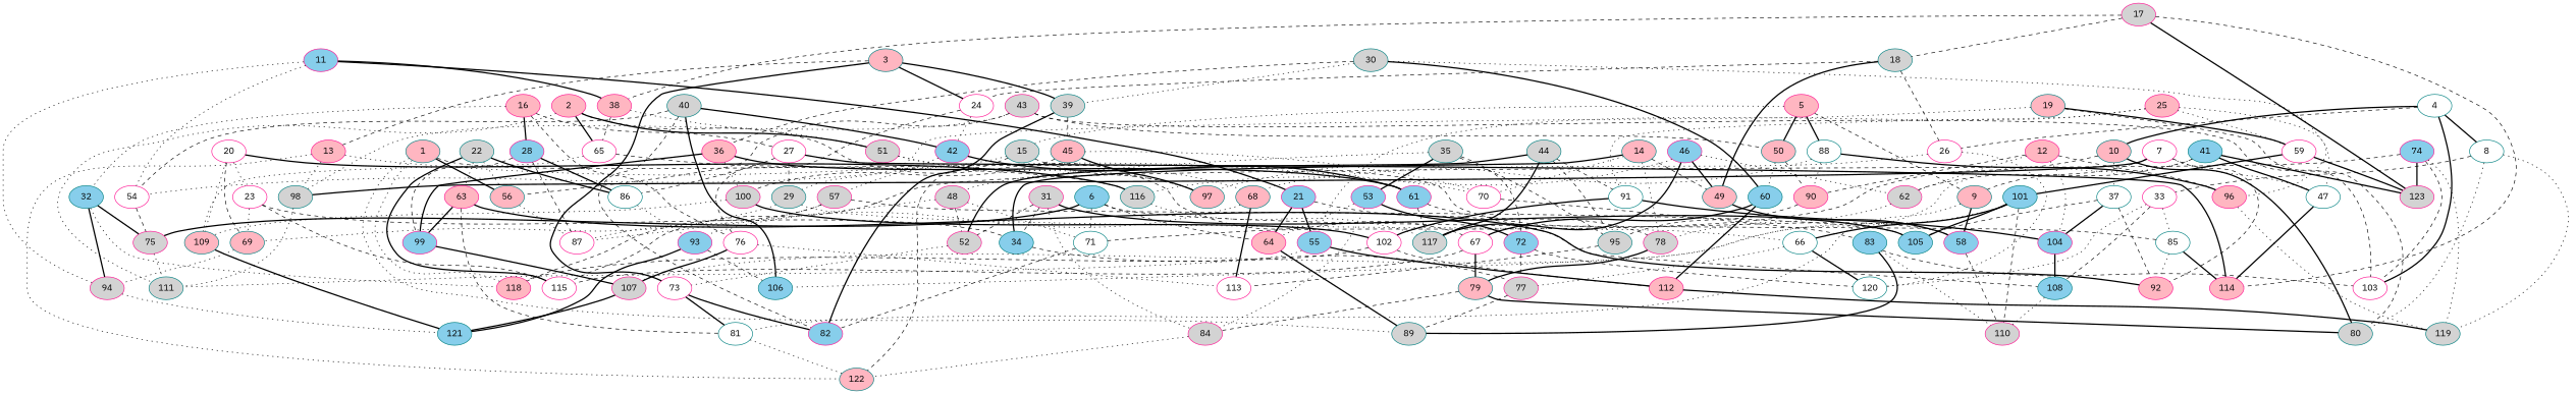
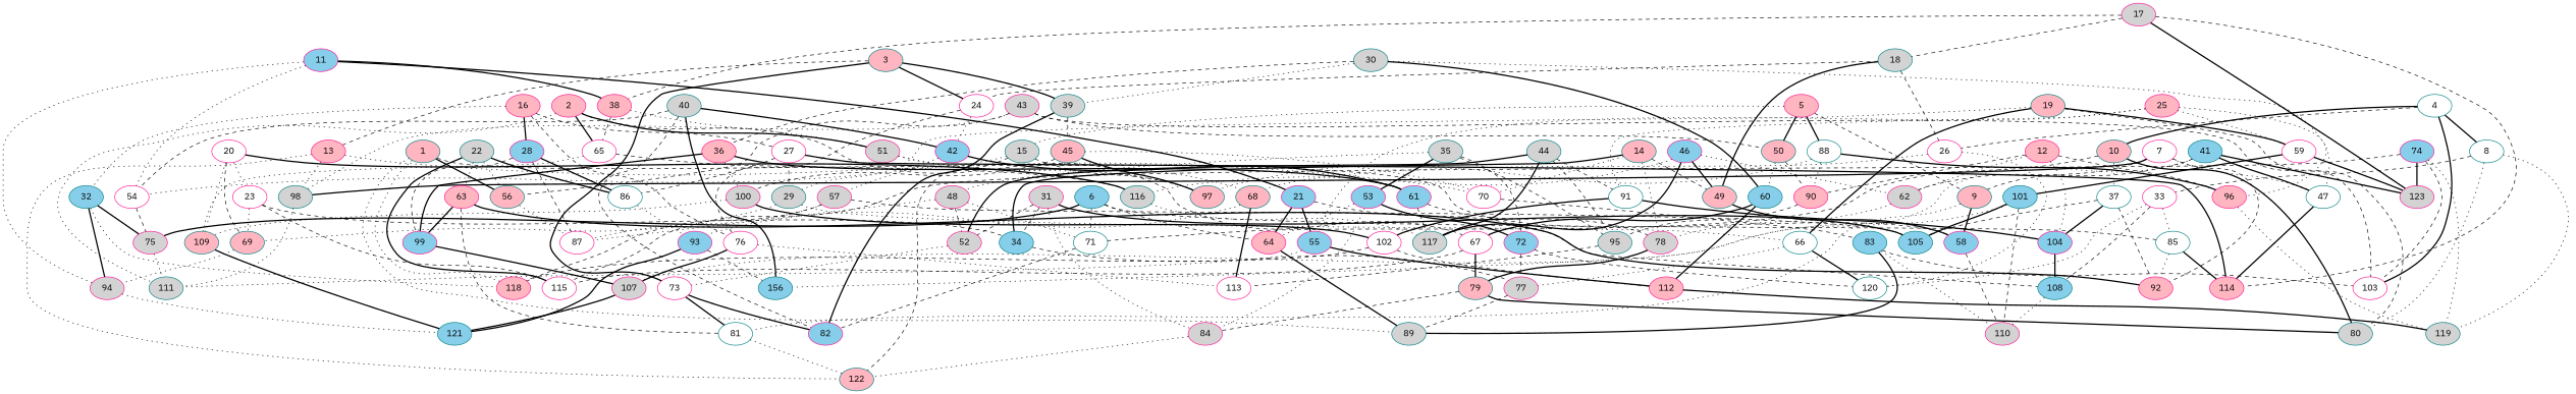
  graph {
    fontname="IBM Plex Sans"
    node [color=deeppink fillcolor=lightgrey fontname="IBM Plex Sans" style=filled]
    edge [fontname="IBM Plex Sans" style=dotted]
    1 [color=teal fillcolor=lightpink]
    56 [color=teal fillcolor=lightpink]
    58 [fillcolor=skyblue]
    89 [color=teal]
    118 [fillcolor=lightpink]
    87 [fillcolor=white]
    110
    2 [fillcolor=lightpink]
    51
    65 [fillcolor=white]
    67 [fillcolor=white]
    111 [color=teal]
    97 [color=teal fillcolor=lightpink]
    68 [color=teal fillcolor=lightpink]
    109 [color=teal fillcolor=lightpink]
    116 [color=teal]
    115 [fillcolor=white]
    79 [color=teal fillcolor=lightpink]
    3 [color=teal fillcolor=lightpink]
    13 [fillcolor=lightpink]
    24 [fillcolor=white]
    39 [color=teal]
    73 [fillcolor=white]
    98 [color=teal]
    70 [fillcolor=white]
    122 [color=teal fillcolor=lightpink]
    76 [fillcolor=white]
    42 [fillcolor=skyblue]
    45 [color=teal fillcolor=lightpink]
    82 [fillcolor=skyblue]
    81 [color=teal fillcolor=white]
    4 [color=teal fillcolor=white]
    8 [color=teal fillcolor=white]
    10 [color=teal fillcolor=lightpink]
    26 [fillcolor=white]
    103 [fillcolor=white]
    33 [fillcolor=white]
    80 [color=teal]
    119 [color=teal]
    71 [color=teal fillcolor=white]
    37 [color=teal fillcolor=white]
    120 [color=teal fillcolor=white]
    5 [fillcolor=lightpink]
    9 [color=teal fillcolor=lightpink]
    15 [color=teal]
    50 [color=teal fillcolor=lightpink]
    88 [color=teal fillcolor=white]
    54 [fillcolor=white]
    90 [fillcolor=lightpink]
    60 [color=teal fillcolor=skyblue]
    96 [fillcolor=lightpink]
    6 [color=teal fillcolor=skyblue]
    64 [fillcolor=lightpink]
    75
    85 [color=teal fillcolor=white]
    92 [fillcolor=lightpink]
    114 [fillcolor=lightpink]
    7 [fillcolor=white]
    47 [color=teal fillcolor=white]
    108 [color=teal fillcolor=skyblue]
    104 [fillcolor=skyblue]
    105 [color=teal fillcolor=skyblue]
    11 [fillcolor=skyblue]
    21 [fillcolor=skyblue]
    38 [fillcolor=lightpink]
    94
    55 [fillcolor=skyblue]
    121 [color=teal fillcolor=skyblue]
    12 [fillcolor=lightpink]
    62
    78
    95 [color=teal]
    83 [color=teal fillcolor=skyblue]
    14 [color=teal fillcolor=lightpink]
    34 [color=teal fillcolor=skyblue]
    49 [color=teal fillcolor=lightpink]
    77
    16 [fillcolor=lightpink]
    27 [fillcolor=white]
    28 [fillcolor=skyblue]
    32 [color=teal fillcolor=skyblue]
    29 [color=teal]
    86 [color=teal fillcolor=white]
    99 [fillcolor=skyblue]
    113 [fillcolor=white]
    107
    17
    18 [color=teal]
    123
    19 [color=teal fillcolor=lightpink]
    59 [fillcolor=white]
    66 [color=teal fillcolor=white]
    69 [color=teal fillcolor=lightpink]
    101 [color=teal fillcolor=skyblue]
    20 [fillcolor=white]
    23 [fillcolor=white]
    117 [color=teal]
    112 [fillcolor=lightpink]
    22 [color=teal]
    63 [fillcolor=lightpink]
    93 [fillcolor=skyblue]
    61 [fillcolor=skyblue]
    57
    25 [fillcolor=lightpink]
    91 [color=teal fillcolor=white]
    102 [fillcolor=white]
    30 [color=teal]
    36 [fillcolor=lightpink]
    100
    31
    52
    84
    35 [color=teal]
    48
    53 [fillcolor=skyblue]
    72 [fillcolor=skyblue]
    40 [color=teal]
-   106 [color=teal fillcolor=skyblue]
+   106 [color=teal fillcolor=skyblue label=156]
    41 [color=teal fillcolor=skyblue]
    43
    44 [color=teal]
    46 [fillcolor=skyblue]
    74 [fillcolor=skyblue]
    1 -- 56 [style=bold]
    1 -- 58 [style=dashed]
    1 -- 89
    1 -- 118
    56 -- 87
    58 -- 110 [style=dashed]
    2 -- 51 [style=bold]
    2 -- 65 [style=bold]
    2 -- 67 [style=dashed]
    2 -- 111
    51 -- 97
    51 -- 68
    65 -- 109
    65 -- 116 [style=dashed]
    67 -- 115 [style=dashed]
    67 -- 79 [style=bold]
    68 -- 113 [style=bold]
    68 -- 93
    109 -- 121 [style=bold]
    116 -- 117
    79 -- 80 [style=bold]
    79 -- 84 [style=dashed]
    3 -- 13 [style=dashed]
    3 -- 24 [style=bold]
    3 -- 39 [style=bold]
    3 -- 73 [style=bold]
    13 -- 98
    13 -- 70
    13 -- 122
    24 -- 76 [style=dashed]
    24 -- 42
    39 -- 45 [style=dashed]
    39 -- 82 [style=bold]
    73 -- 82 [style=bold]
    73 -- 81 [style=bold]
    98 -- 111
    70 -- 83 [style=dashed]
    76 -- 113
    76 -- 107 [style=bold]
    42 -- 61 [style=bold]
    42 -- 57
    45 -- 97 [style=bold]
    45 -- 70
    45 -- 100 [style=dashed]
    81 -- 122
    4 -- 8 [style=bold]
    4 -- 10 [style=bold]
    4 -- 26 [style=dashed]
    4 -- 103 [style=bold]
    8 -- 33 [style=dashed]
    8 -- 80
    8 -- 119
    10 -- 80 [style=bold]
    10 -- 71 [style=dashed]
    10 -- 37
    26 -- 68
    26 -- 120
    33 -- 120
    33 -- 85
    33 -- 108 [style=dashed]
    71 -- 82 [style=dashed]
    37 -- 92 [style=dashed]
    37 -- 104 [style=bold]
    37 -- 105 [style=dashed]
    5 -- 9 [style=dashed]
    5 -- 15
    5 -- 50 [style=bold]
    5 -- 88 [style=bold]
    9 -- 58 [style=bold]
    9 -- 81
    15 -- 97 [style=dashed]
    15 -- 122 [style=dashed]
    15 -- 54
    50 -- 90 [style=dashed]
    50 -- 60
    88 -- 97
    88 -- 90
    88 -- 96 [style=bold]
    54 -- 75 [style=dashed]
    90 -- 95 [style=dashed]
    60 -- 67 [style=bold]
    60 -- 112 [style=bold]
    96 -- 119
    6 -- 71 [style=dashed]
    6 -- 64 [style=dashed]
    6 -- 75 [style=bold]
    6 -- 85 [style=dashed]
    64 -- 89 [style=bold]
    75 -- 111
    85 -- 92
    85 -- 114 [style=bold]
    7 -- 98 [style=bold]
    7 -- 9 [style=dashed]
    7 -- 92 [style=dashed]
    7 -- 47
    47 -- 114 [style=bold]
    108 -- 110
    104 -- 108 [style=bold]
    11 -- 54
    11 -- 21 [style=bold]
    11 -- 38 [style=bold]
    11 -- 94
    21 -- 64 [style=bold]
    21 -- 108 [style=dashed]
    21 -- 55 [style=bold]
    38 -- 51
    38 -- 65 [style=dashed]
    94 -- 121
    55 -- 111
    55 -- 112 [style=bold]
    12 -- 90 [style=dashed]
    12 -- 96 [style=dashed]
    12 -- 104
    12 -- 62
    62 -- 78
    78 -- 79 [style=bold]
    95 -- 113 [style=dashed]
    83 -- 89 [style=bold]
    83 -- 110
    83 -- 103 [style=dashed]
    14 -- 70
    14 -- 78
    14 -- 34 [style=bold]
    14 -- 49 [style=dashed]
    34 -- 77 [style=dashed]
    49 -- 58 [style=bold]
    77 -- 89 [style=dashed]
    16 -- 76 [style=dashed]
    16 -- 27 [style=dashed]
    16 -- 28 [style=bold]
    16 -- 32
    27 -- 114 [style=bold]
    27 -- 29 [style=dashed]
    27 -- 86 [style=dashed]
    28 -- 87 [style=dashed]
    28 -- 86 [style=bold]
    28 -- 99 [style=dashed]
    32 -- 118
    32 -- 75 [style=bold]
    32 -- 94 [style=bold]
    29 -- 66
    29 -- 69
    86 -- 93
    99 -- 107 [style=bold]
    107 -- 121 [style=bold]
    17 -- 114 [style=dashed]
    17 -- 38 [style=dashed]
    17 -- 18 [style=dashed]
    17 -- 123 [style=bold]
    18 -- 24 [style=dashed]
    18 -- 26 [style=dashed]
    18 -- 49 [style=bold]
    19 -- 80 [style=dashed]
    19 -- 29
    19 -- 59 [style=bold]
-   101 -- 66 [style=bold]
+   19 -- 66 [style=bold]
    59 -- 123 [style=bold]
    59 -- 101 [style=bold]
    66 -- 120 [style=bold]
    66 -- 77
    69 -- 94
    101 -- 110 [style=dashed]
    101 -- 105 [style=bold]
    101 -- 107
    20 -- 109
    20 -- 116 [style=bold]
    20 -- 69 [style=dashed]
    20 -- 23
    23 -- 115 [style=dashed]
    23 -- 34 [style=dashed]
    23 -- 69
    112 -- 119 [style=bold]
    22 -- 56
    22 -- 115 [style=bold]
    22 -- 86 [style=bold]
    22 -- 63
    63 -- 81 [style=dashed]
    63 -- 92 [style=bold]
    63 -- 99 [style=bold]
    93 -- 121 [style=bold]
    93 -- 106 [style=dashed]
    61 -- 78 [style=dashed]
    61 -- 117 [style=dashed]
    57 -- 118 [style=dashed]
    57 -- 87
    57 -- 105 [style=dashed]
    25 -- 47
    25 -- 55
    25 -- 59
    25 -- 91
    91 -- 104 [style=bold]
    91 -- 102 [style=bold]
    102 -- 118 [style=dashed]
    102 -- 112 [style=dashed]
    30 -- 39
    30 -- 60 [style=bold]
    30 -- 96
    30 -- 36 [style=dashed]
    36 -- 99 [style=bold]
    36 -- 61 [style=bold]
    36 -- 100
    100 -- 109
    100 -- 102 [style=bold]
    31 -- 105 [style=bold]
    31 -- 34 [style=dashed]
    31 -- 52 [style=dashed]
    31 -- 84
    52 -- 73
    84 -- 122
    35 -- 95 [style=dashed]
    35 -- 48
    35 -- 53 [style=bold]
    35 -- 72 [style=dashed]
    48 -- 87
    48 -- 71
    48 -- 52 [style=dashed]
    53 -- 64
    53 -- 84
    53 -- 72 [style=bold]
    72 -- 120 [style=dashed]
    72 -- 77 [style=dashed]
    40 -- 42 [style=bold]
    40 -- 82 [style=dashed]
    40 -- 54 [style=dashed]
    40 -- 106 [style=bold]
    41 -- 47 [style=bold]
    41 -- 62 [style=dashed]
    41 -- 123 [style=bold]
    41 -- 106
    43 -- 56 [style=dashed]
    43 -- 98
    43 -- 103 [style=dashed]
    43 -- 50 [style=dashed]
    44 -- 95 [style=dashed]
    44 -- 117 [style=bold]
    44 -- 91 [style=dashed]
    44 -- 52 [style=bold]
    46 -- 116
    46 -- 62
    46 -- 49 [style=bold]
    46 -- 117 [style=bold]
    74 -- 115 [style=dashed]
    74 -- 103 [style=dashed]
    74 -- 119
    74 -- 123 [style=bold]
  }
